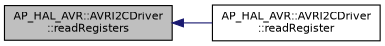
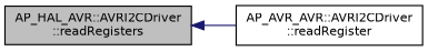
  digraph {
    rankdir=LR
    node [color=black fontname=Helvetica fontsize=10 shape=record style=filled]
    n1 [fillcolor=grey75 fontcolor=black height=0.2 label="AP_HAL_AVR::AVRI2CDriver\l::readRegisters" width=0.4]
-   n2 [fillcolor=white height=0.2 label="AP_HAL_AVR::AVRI2CDriver\l::readRegister" width=0.4]
+   n2 [fillcolor=white height=0.2 label="AP_AVR_AVR::AVRI2CDriver\l::readRegister" width=0.4]
    n1 -> n2 [color=midnightblue dir=back fontname=Helvetica fontsize=10 labelfontname=Helvetica labelfontsize=10 style=solid]
  }
